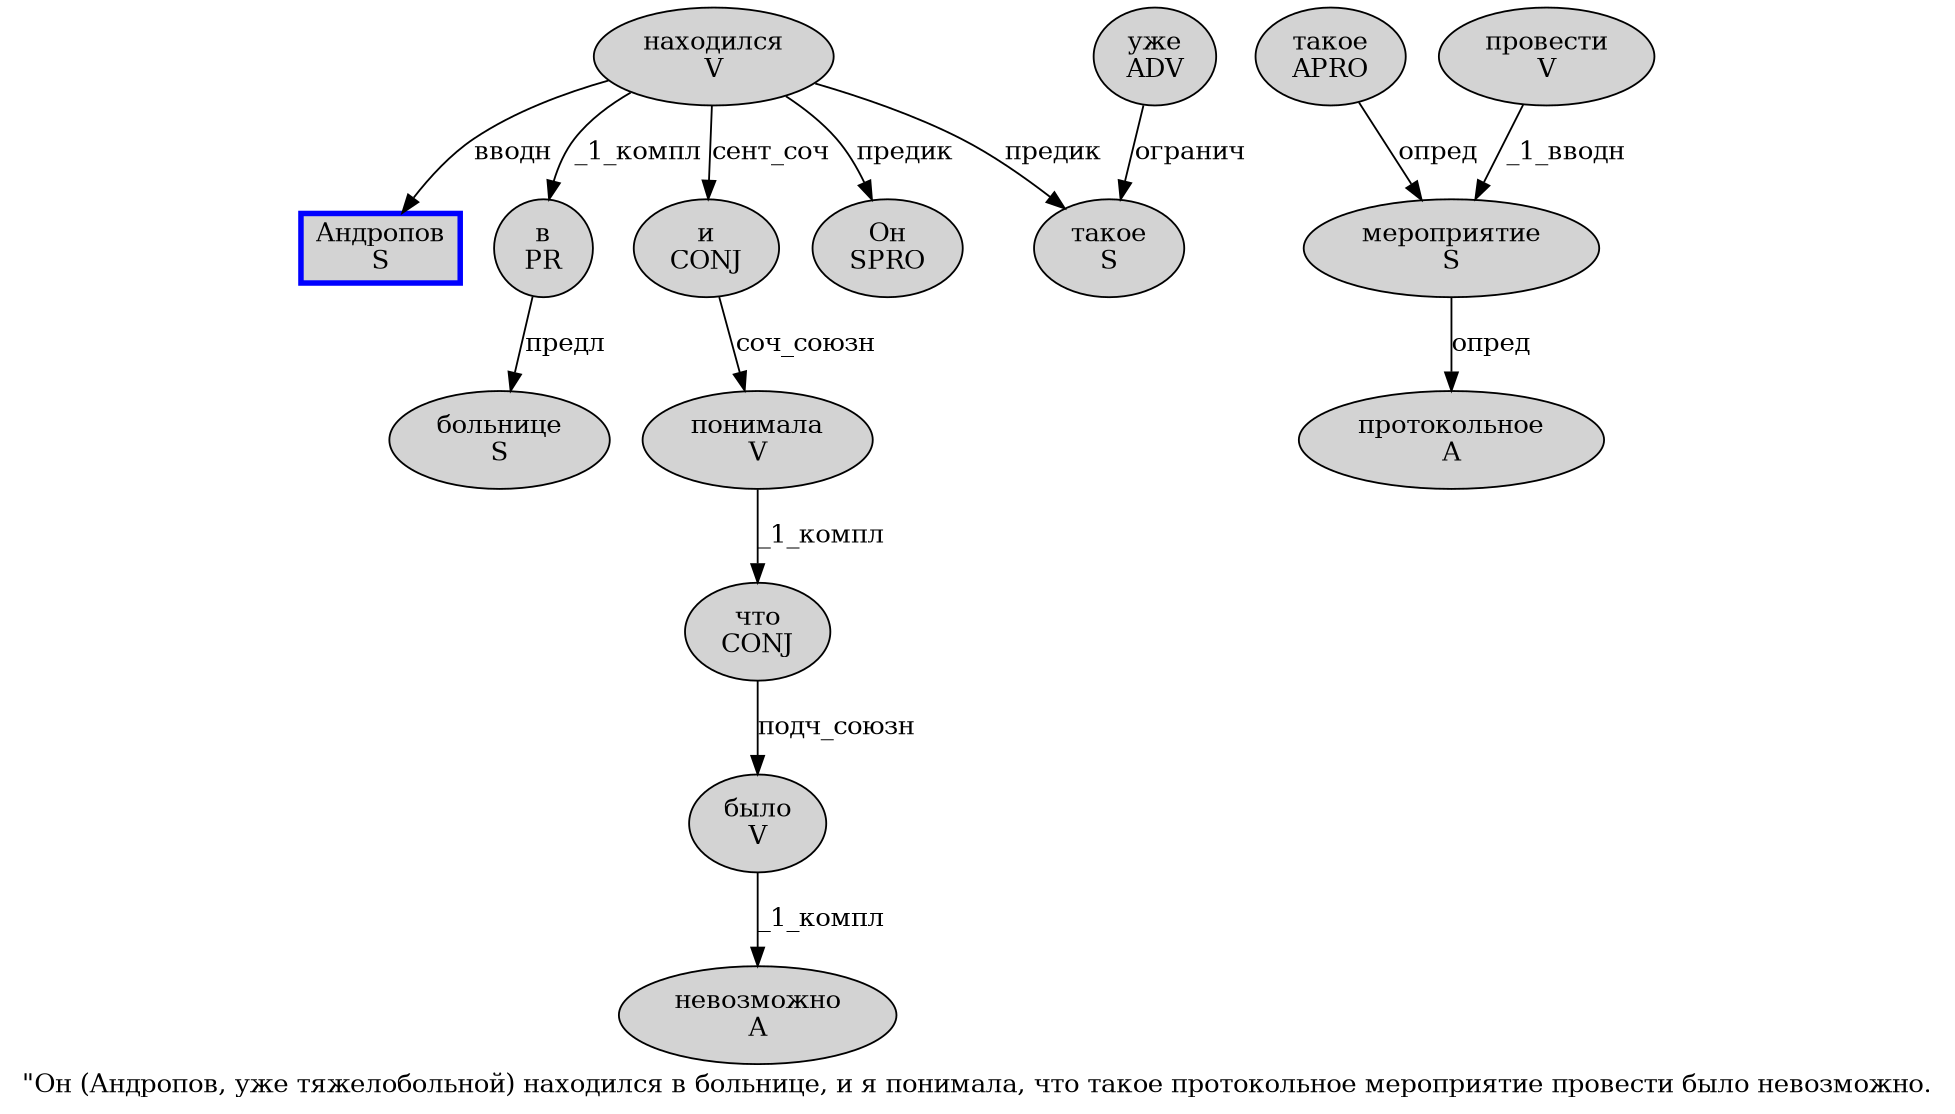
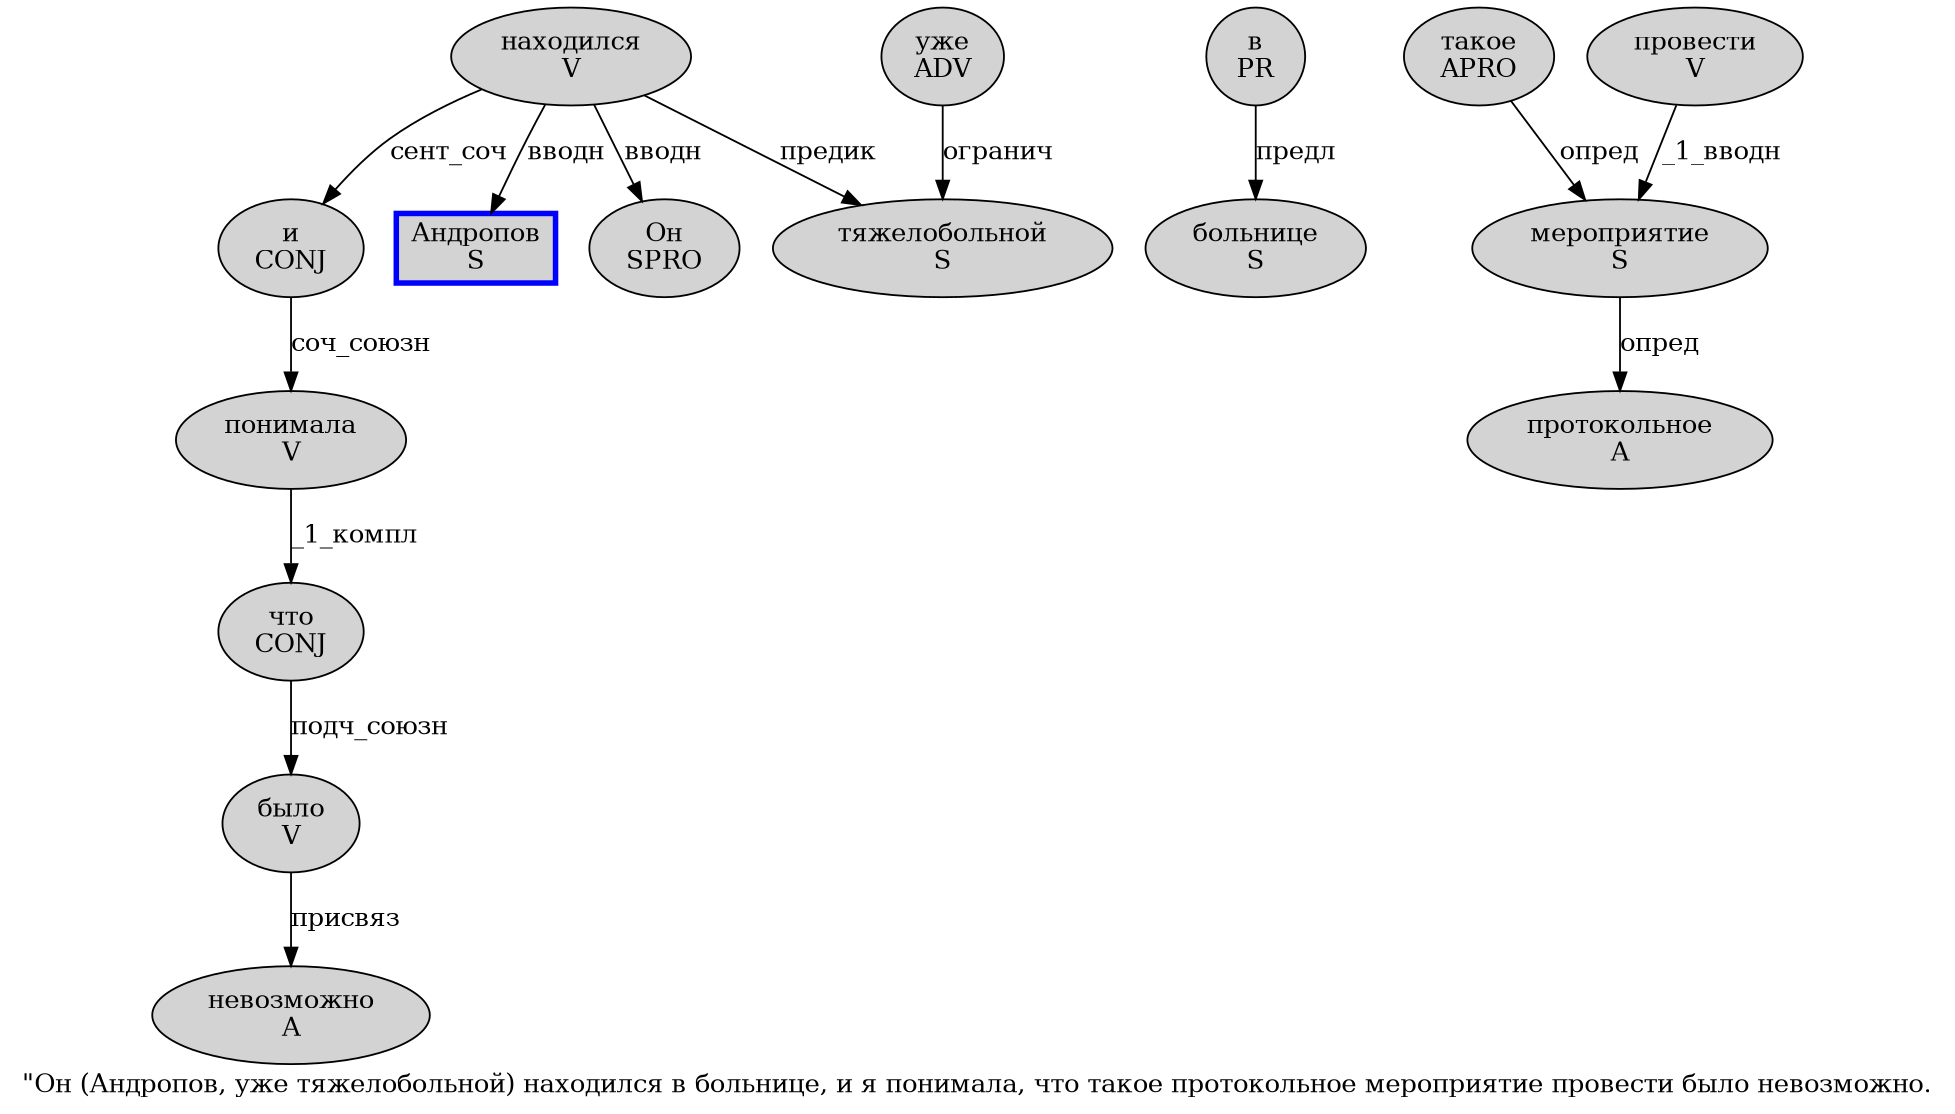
  digraph {
    label="\"Он (Андропов, уже тяжелобольной) находился в больнице, и я понимала, что такое протокольное мероприятие провести было невозможно."
    node [fillcolor=lightgray penwidth=1 shape=ellipse style=filled]
    n1 [label="Он\nSPRO"]
    n2 [color=blue label="Андропов\nS" penwidth=3 shape=box]
    n3 [label="уже\nADV"]
-   n4 [label="такое\nS"]
+   n4 [label="тяжелобольной\nS"]
    n5 [label="находился\nV"]
    n6 [label="в\nPR"]
    n7 [label="и\nCONJ"]
    n8 [label="больнице\nS"]
    n9 [label="понимала\nV"]
    n10 [label="что\nCONJ"]
    n11 [label="было\nV"]
    n12 [label="невозможно\nA"]
    n13 [label="такое\nAPRO"]
    n14 [label="мероприятие\nS"]
    n15 [label="протокольное\nA"]
    n16 [label="провести\nV"]
    n3 -> n4 [label="огранич"]
-   n5 -> n1 [label="предик"]
+   n5 -> n1 [label="вводн"]
    n5 -> n2 [label="вводн"]
    n5 -> n4 [label="предик"]
-   n5 -> n6 [label="_1_компл"]
    n5 -> n7 [label="сент_соч"]
    n6 -> n8 [label="предл"]
    n7 -> n9 [label="соч_союзн"]
    n9 -> n10 [label="_1_компл"]
    n10 -> n11 [label="подч_союзн"]
-   n11 -> n12 [label="_1_компл"]
+   n11 -> n12 [label="присвяз"]
    n13 -> n14 [label="опред"]
    n14 -> n15 [label="опред"]
    n16 -> n14 [label="_1_вводн"]
  }
